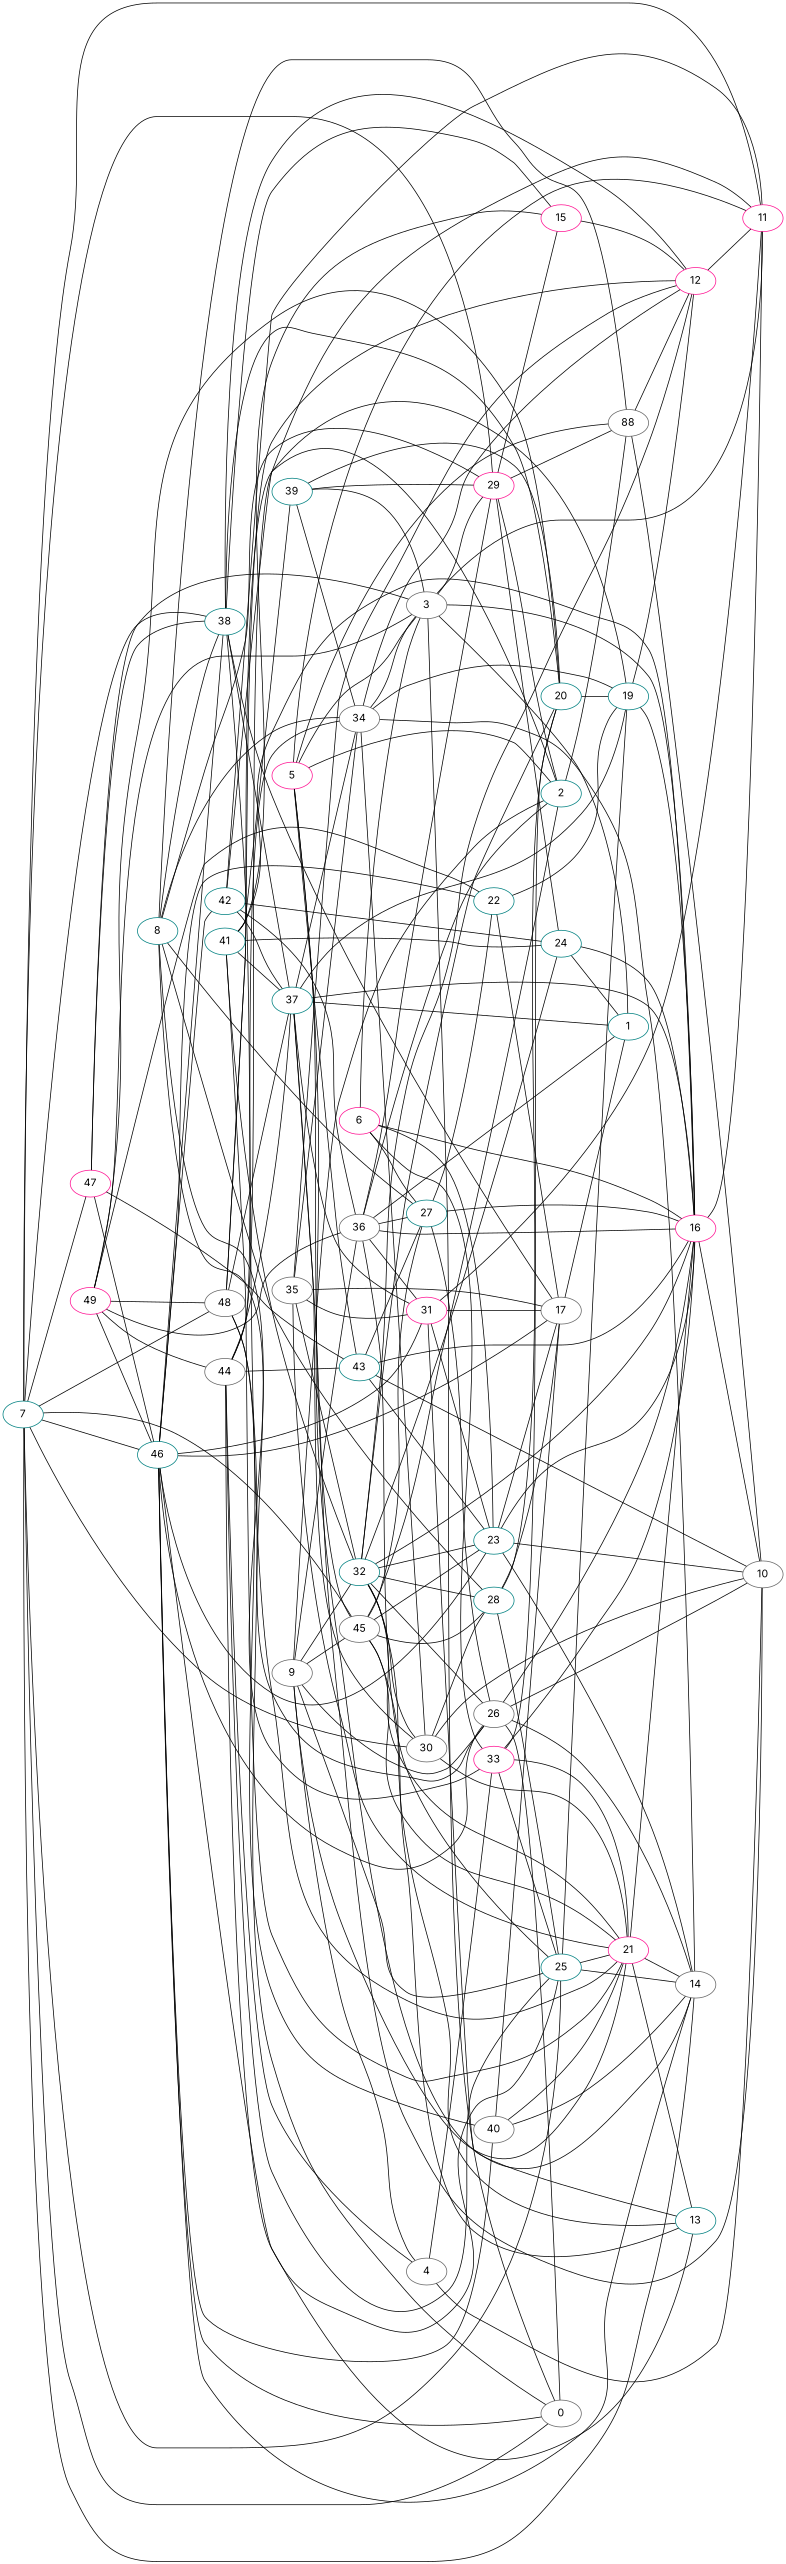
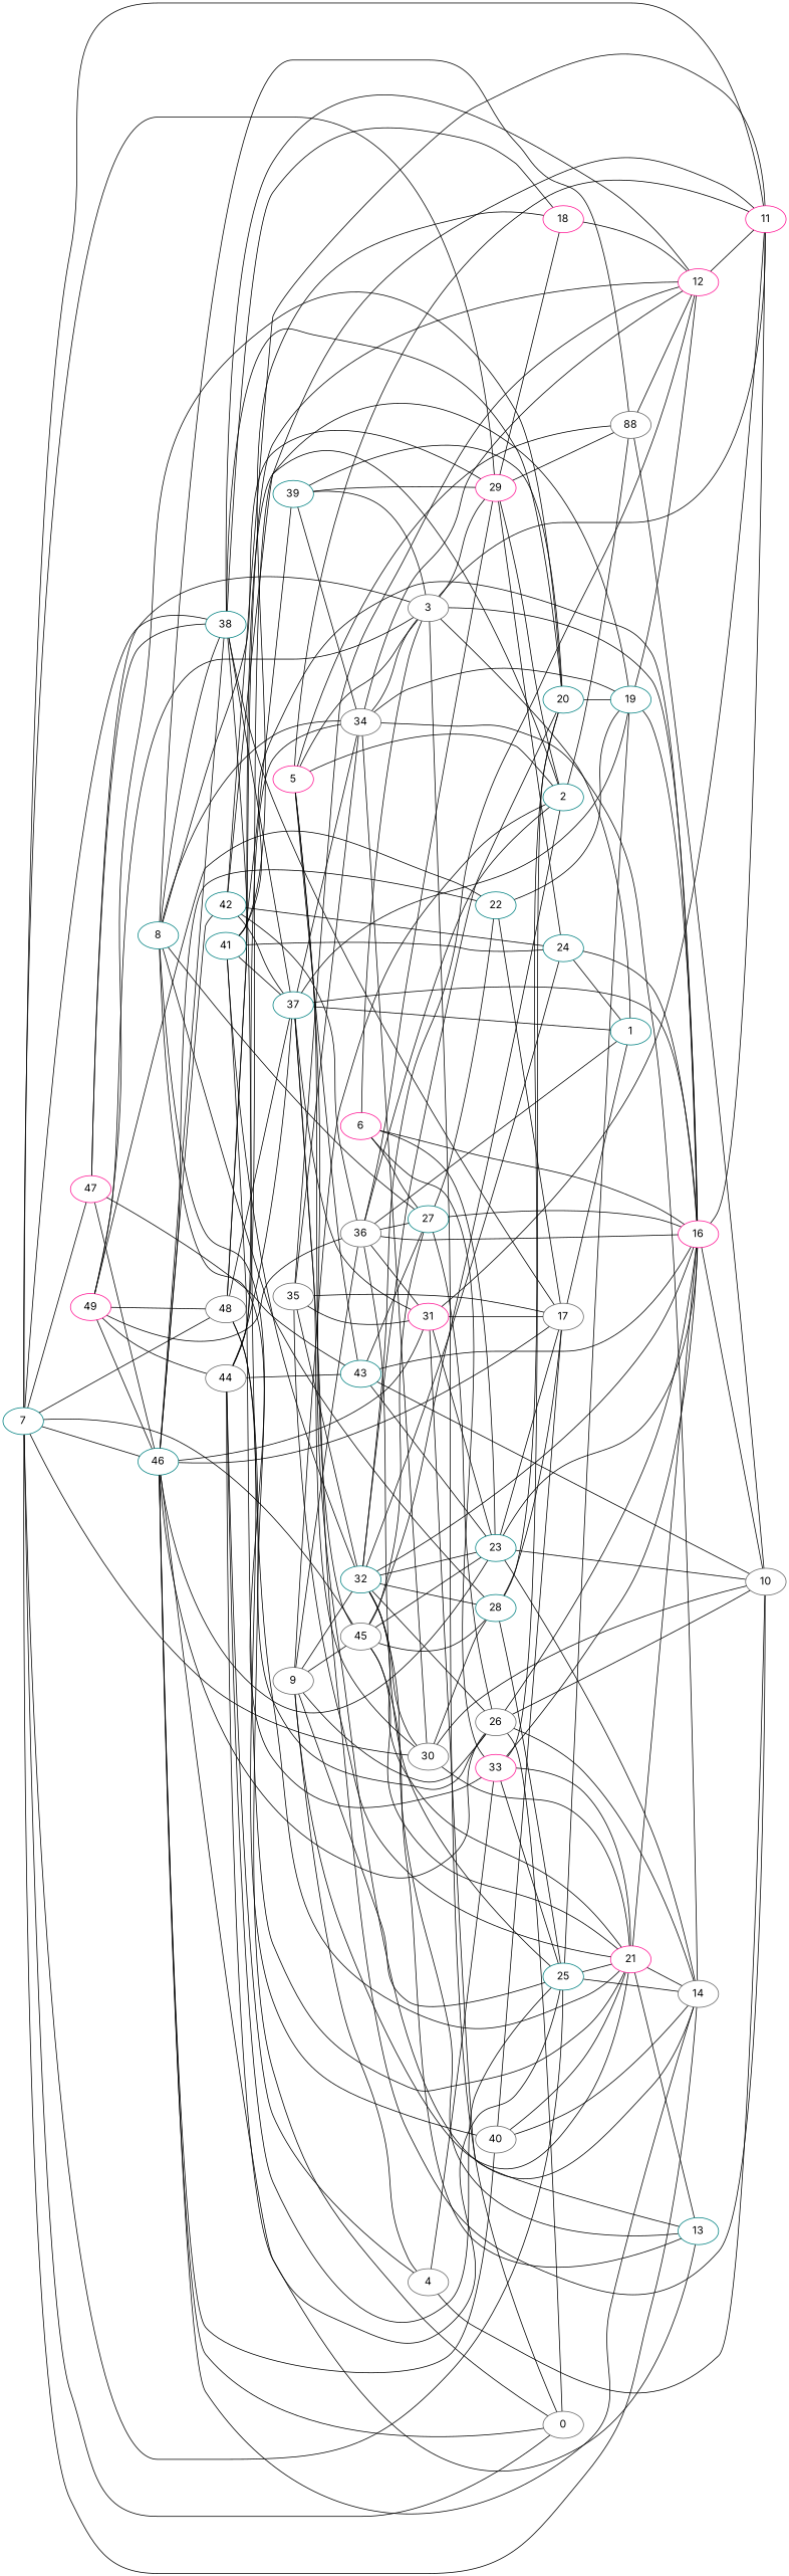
  digraph {
    fontname=Inter
    rankdir=LR
    node [color=teal fontname=Inter]
    edge [color=black dir=none fontname=Inter]
    43
    16 [color=deeppink]
    27
    23
    10 [color=gray40]
    11 [color=deeppink]
    26 [color=gray40]
    22
    5 [color=deeppink]
    14 [color=gray40]
    45 [color=gray40]
    3 [color=gray40]
    2
    n14 [color=gray40 label=88]
    21 [color=deeppink]
    28
    13
    1
    0 [color=gray40]
    29 [color=deeppink]
    6 [color=deeppink]
    33 [color=deeppink]
    17 [color=gray40]
    30 [color=gray40]
    25
    20
    37
    34 [color=gray40]
    31 [color=deeppink]
    19
    12 [color=deeppink]
    40 [color=gray40]
    46
    38
    42
-   15 [color=deeppink]
+   15 [color=deeppink label=18]
    9 [color=gray40]
    4 [color=gray40]
    36 [color=gray40]
    44 [color=gray40]
    35 [color=gray40]
    32
    24
    48 [color=gray40]
    41
    39
    8
    47 [color=deeppink]
    7
    49 [color=deeppink]
    subgraph sub_1 {
      43
      16
      27
      23
      10
      11
      26
      22
      5
      14
      45
      3
      2
      n14
      21
      28
      13
      1
      0
      29
      6
      33
      17
      30
      25
      20
      37
      34
      31
      19
      12
      40
      46
      38
      42
      15
      9
      4
      36
      44
      35
      32
      24
      48
      41
      39
      8
      47
      7
      49
    }
    43 -> 16
    43 -> 27
    43 -> 23
    43 -> 10
    16 -> 10
    16 -> 11
    27 -> 16
    27 -> 26
    27 -> 22
    23 -> 16
    23 -> 10
    23 -> 14
    23 -> 17
    26 -> 16
    26 -> 10
    26 -> 14
    26 -> 0
    22 -> 17
    22 -> 19
    5 -> 43
    5 -> 11
    5 -> 14
    5 -> 45
    5 -> 3
    5 -> 2
    5 -> n14
    45 -> 27
    45 -> 23
    45 -> 2
    45 -> 21
    45 -> 28
    45 -> 13
    3 -> 16
    3 -> 11
    3 -> 1
    3 -> 0
    3 -> 29
    2 -> n14
    n14 -> 10
    n14 -> 12
    21 -> 16
    21 -> 14
    21 -> 13
    28 -> 17
    28 -> 25
    28 -> 20
    29 -> 2
    29 -> n14
    29 -> 15
    29 -> 24
    6 -> 16
    6 -> 27
    6 -> 23
    6 -> 3
    6 -> 33
    33 -> 16
    33 -> 21
    33 -> 25
    33 -> 20
    17 -> 1
    30 -> 10
    30 -> 21
    30 -> 28
    25 -> 14
    25 -> 21
    25 -> 19
    20 -> 19
    37 -> 16
    37 -> 10
    37 -> 1
    37 -> 30
    37 -> 34
    37 -> 31
    37 -> 19
    34 -> 14
    34 -> 3
    34 -> 30
    34 -> 19
    34 -> 12
    31 -> 23
    31 -> 11
    31 -> 13
    31 -> 17
    19 -> 16
    19 -> 12
    12 -> 11
    40 -> 14
    40 -> 21
    40 -> 17
    46 -> 23
    46 -> 26
    46 -> 22
    46 -> 14
    46 -> 0
    46 -> 17
    46 -> 25
    46 -> 31
    46 -> 40
    46 -> 38
    46 -> 42
    38 -> 21
    38 -> 17
    38 -> 20
    38 -> 37
    38 -> 12
    38 -> 15
    42 -> 11
    42 -> 2
    42 -> 37
    42 -> 36
    42 -> 24
    15 -> 12
    9 -> 26
    9 -> 45
    9 -> 2
    9 -> 21
    9 -> 25
    9 -> 4
    9 -> 36
    9 -> 32
    4 -> 10
    4 -> 33
    36 -> 16
    36 -> 27
    36 -> 2
    36 -> 1
    36 -> 29
    36 -> 25
    36 -> 31
    44 -> 43
    44 -> 11
    44 -> 13
    44 -> 25
    44 -> 37
    44 -> 34
    44 -> 4
    35 -> 21
    35 -> 17
    35 -> 34
    35 -> 31
    35 -> 12
    35 -> 32
    32 -> 16
    32 -> 23
    32 -> 26
    32 -> 21
    32 -> 28
    32 -> 13
    32 -> 30
    32 -> 20
    32 -> 12
    32 -> 24
    24 -> 16
    24 -> 1
    48 -> 0
    48 -> 37
    48 -> 19
    48 -> 12
    48 -> 40
    41 -> 16
    41 -> 21
    41 -> 37
    41 -> 15
    41 -> 32
    41 -> 24
    41 -> 39
    39 -> 3
    39 -> 29
    39 -> 20
    39 -> 34
    8 -> 27
    8 -> 26
    8 -> n14
    8 -> 28
    8 -> 29
    8 -> 33
    8 -> 34
    8 -> 38
    47 -> 43
    47 -> 3
    47 -> 46
    47 -> 38
    7 -> 11
    7 -> 14
    7 -> 45
    7 -> 0
    7 -> 29
    7 -> 30
    7 -> 25
    7 -> 46
    7 -> 38
    7 -> 48
    7 -> 47
    49 -> 22
    49 -> 3
    49 -> 20
    49 -> 46
    49 -> 36
    49 -> 44
    49 -> 48
  }
